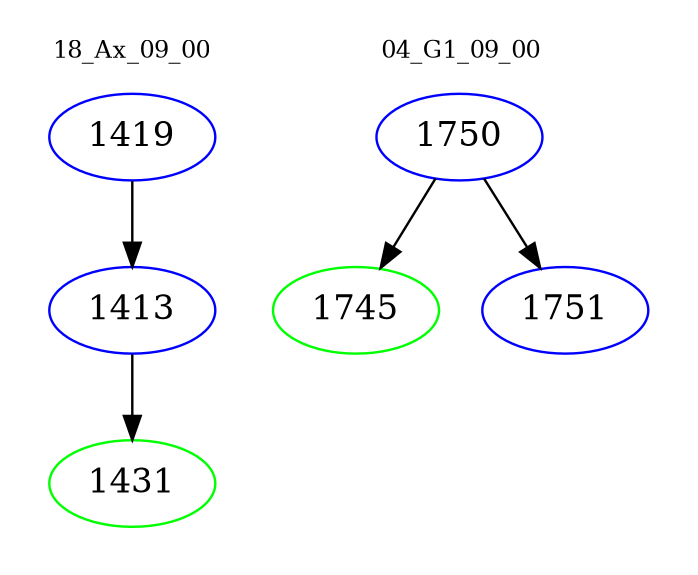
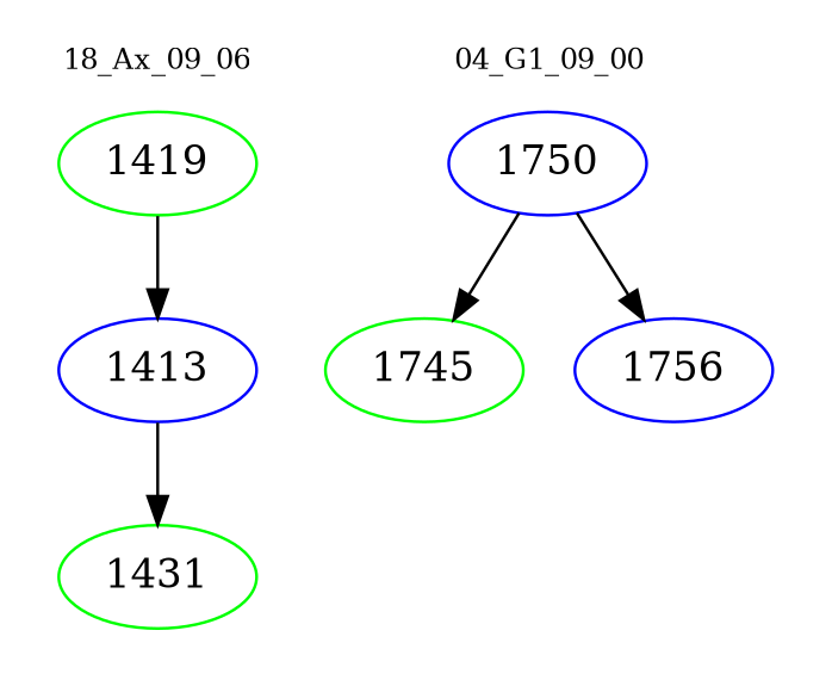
  digraph {
    node [color=blue]
    edge [color=black]
-   n1 [label=1419]
+   n1 [color=green label=1419]
    n2 [label=1413]
    n3 [color=green label=1431]
    n4 [label=1750]
    n5 [color=green label=1745]
-   n6 [label=1751]
+   n6 [label=1756]
    subgraph cluster_1 {
      color=white
      fontsize=10
-     label="18_Ax_09_00"
+     label="18_Ax_09_06"
      n1
      n2
      n3
    }
    subgraph cluster_2 {
      color=white
      fontsize=10
      label="04_G1_09_00"
      n4
      n5
      n6
    }
    n1 -> n2
    n2 -> n3
    n4 -> n5
    n4 -> n6
  }
